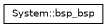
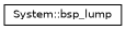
  digraph {
    rankdir=TB
-   n1 [color=black fillcolor=white fontname=Helvetica fontsize=10 height=0.2 label="System::bsp_bsp" shape=record style=filled width=0.4]
+   n1 [color=black fillcolor=white fontname=Helvetica fontsize=10 height=0.2 label="System::bsp_lump" shape=record style=filled width=0.4]
  }
